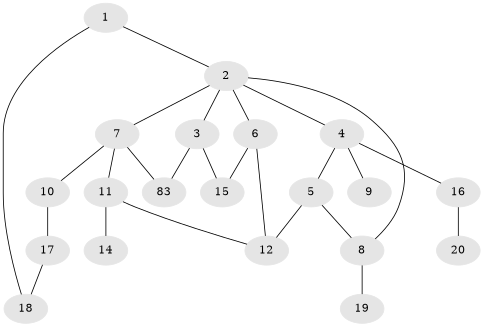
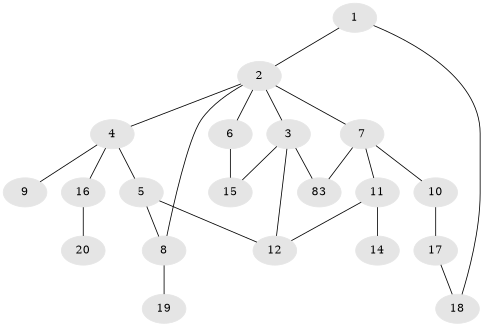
  graph {
    node [color=gray90 style=filled]
    1
    2
    18
    3
    4
    6
    7
    8
    n9 [label=83]
    15
    5
    9
    16
    12
    10
    11
    19
    20
    17
    14
    1 -- 2
    1 -- 18
    2 -- 3
    2 -- 4
    2 -- 6
    2 -- 7
    2 -- 8
    3 -- n9
    3 -- 15
    4 -- 5
    4 -- 9
    4 -- 16
    6 -- 15
-   6 -- 12
+   3 -- 12
    7 -- n9
    7 -- 10
    7 -- 11
    8 -- 19
    5 -- 8
    5 -- 12
    16 -- 20
    10 -- 17
    11 -- 12
    11 -- 14
    17 -- 18
  }
